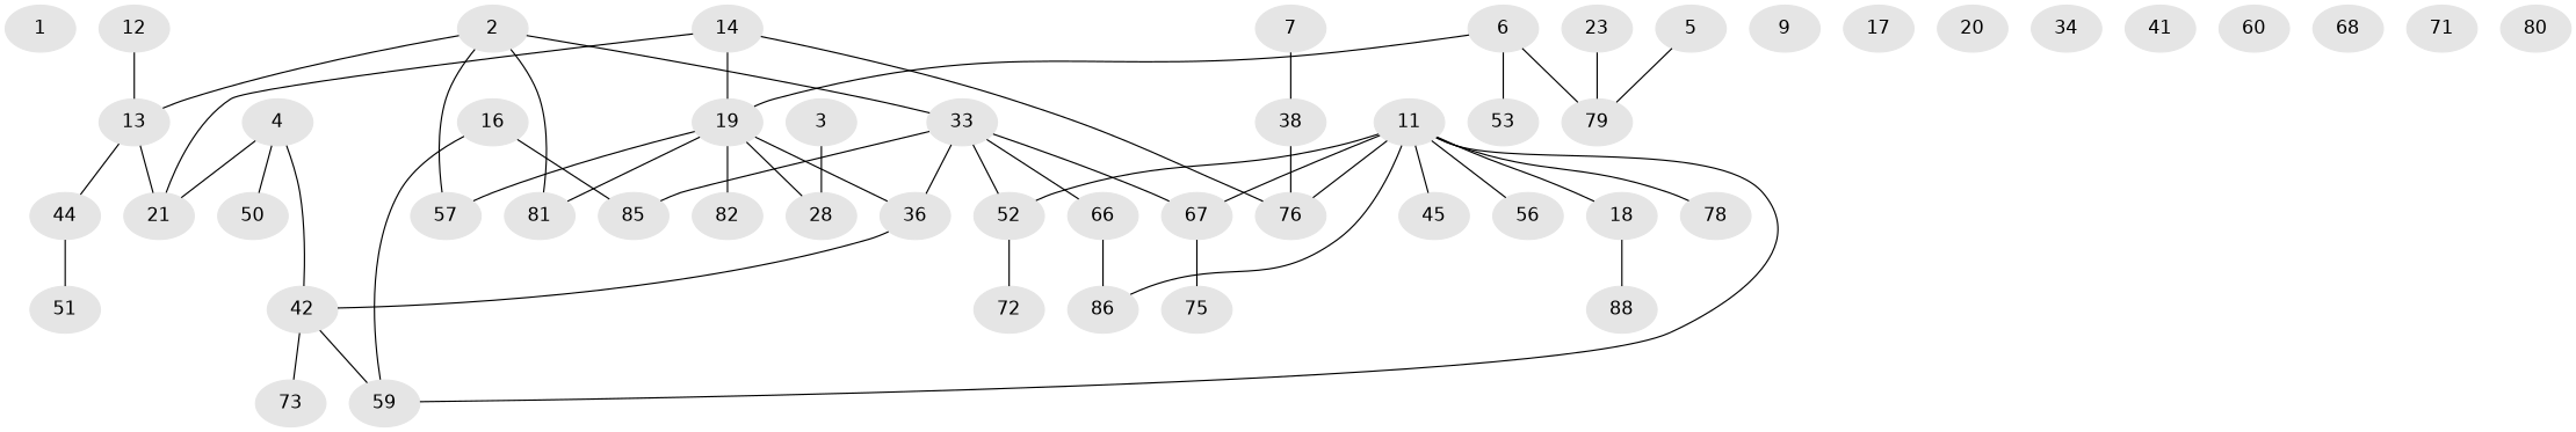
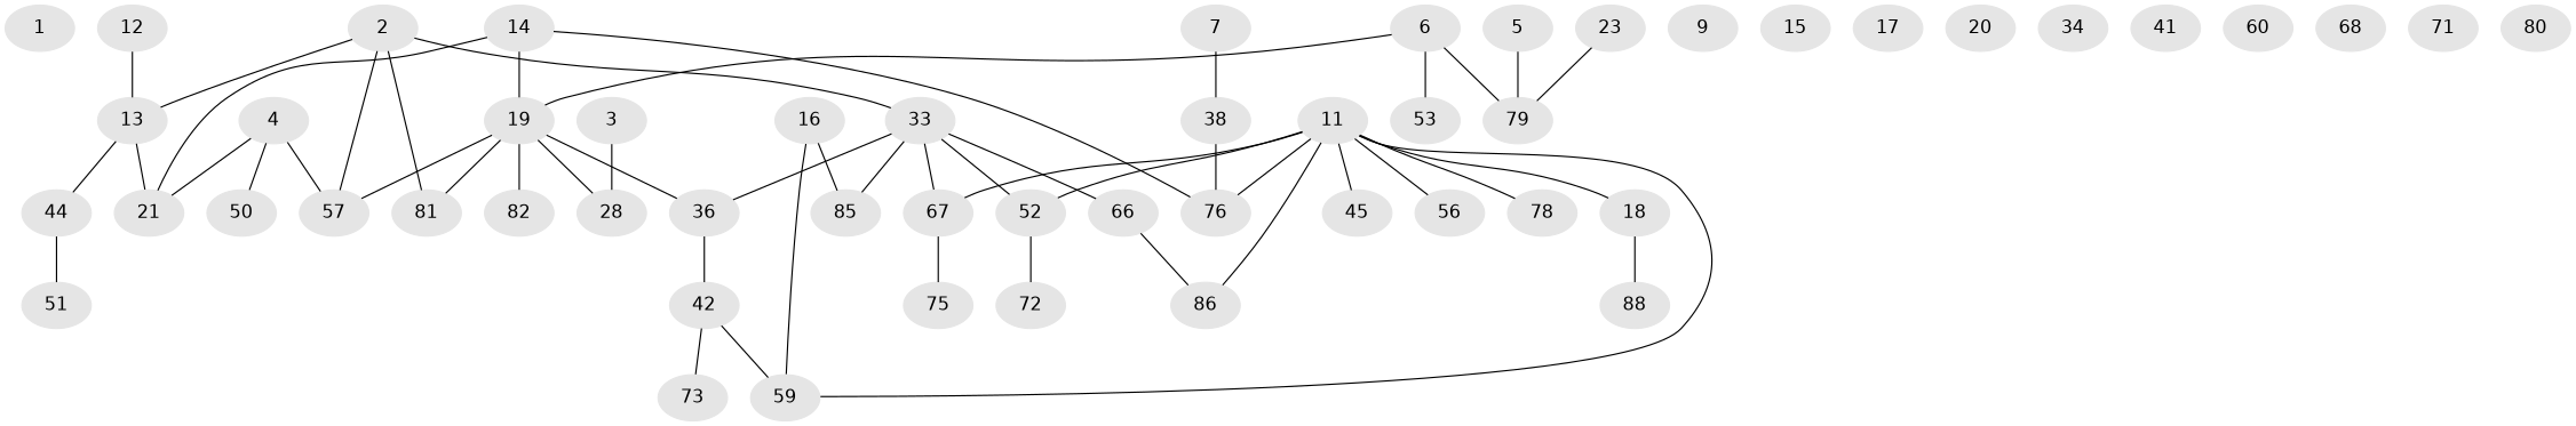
  graph {
    fontname="DejaVu Sans"
    node [color=gray90 fontname="DejaVu Sans" style=filled]
    edge [fontname="DejaVu Sans"]
    1
    2 [super="+8+10+35+77"]
    13 [super="+27"]
    33 [super="+37+39+43"]
    57
    81
    21
    44 [super="+61"]
    52 [super="+84"]
    67
    85
    36 [super="+54"]
    66
    3 [super="+30"]
    28 [super="+31"]
    4 [super="+24+83"]
    42 [super="+62+69"]
    50 [super="+58"]
    14 [super="+64"]
    19 [super="+26+55+89"]
    76
    59
    73
    5 [super="+32"]
    79
    6 [super="+74"]
    53
    82
    7 [super="+29"]
    38 [super="+40+46"]
    9
    11 [super="+22+48+49+70+87"]
    18 [super="+63"]
    45
    56
    78
    86
    88
    72
    75
    12 [super="+47"]
    51
+   15
    16 [super="+65"]
    17
    20
    23 [super="+25"]
    34
    41
    60
    68
    71
    80
    2 -- 13
    2 -- 33
    2 -- 57
    2 -- 81
    13 -- 21
    13 -- 44
    33 -- 52
    33 -- 67
    33 -- 85
    33 -- 36
    33 -- 66
    44 -- 51
    52 -- 72
    67 -- 75
    36 -- 42
    66 -- 86
    3 -- 28
    4 -- 21
-   4 -- 42
+   4 -- 57
    4 -- 50
    42 -- 59
    42 -- 73
    14 -- 21
    14 -- 19
    14 -- 76
    19 -- 57
    19 -- 81
    19 -- 36
    19 -- 28
    19 -- 82
    5 -- 79
    6 -- 19
    6 -- 79
    6 -- 53
    7 -- 38
    38 -- 76
    11 -- 52
    11 -- 67
    11 -- 76
    11 -- 59
    11 -- 18
    11 -- 45
    11 -- 56
    11 -- 78
    11 -- 86
    18 -- 88
    12 -- 13
    16 -- 85
    16 -- 59
    23 -- 79
  }
